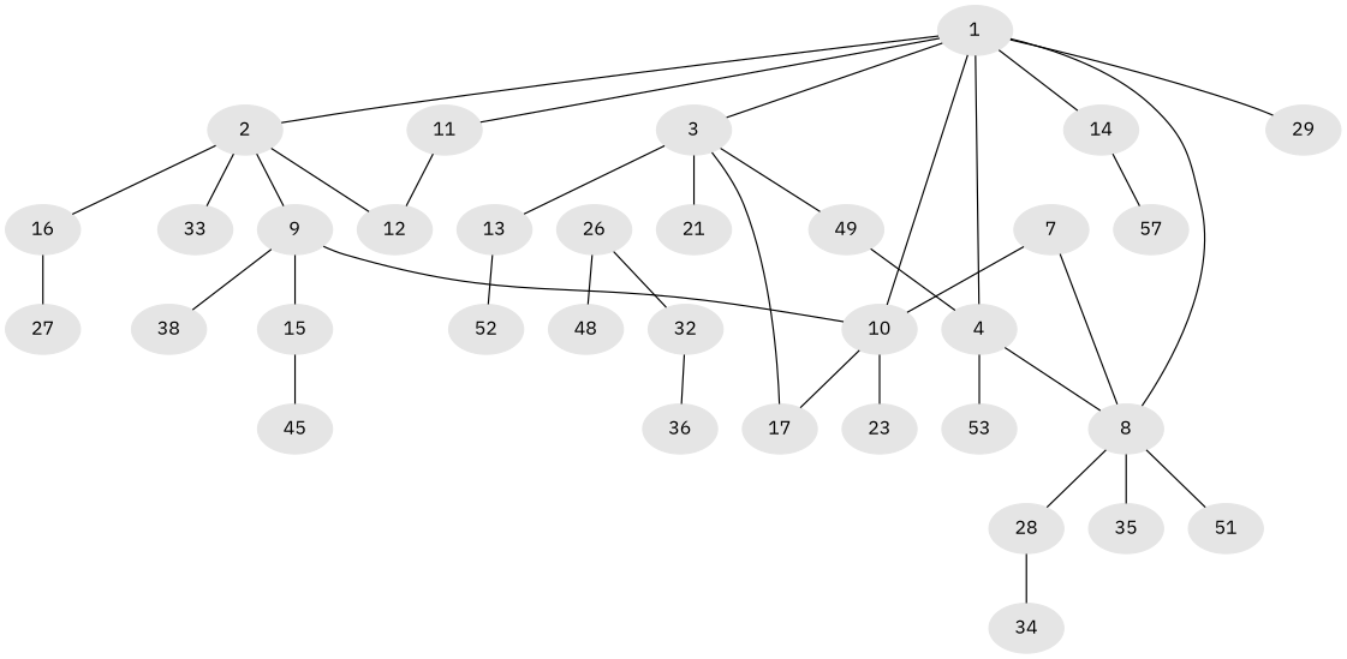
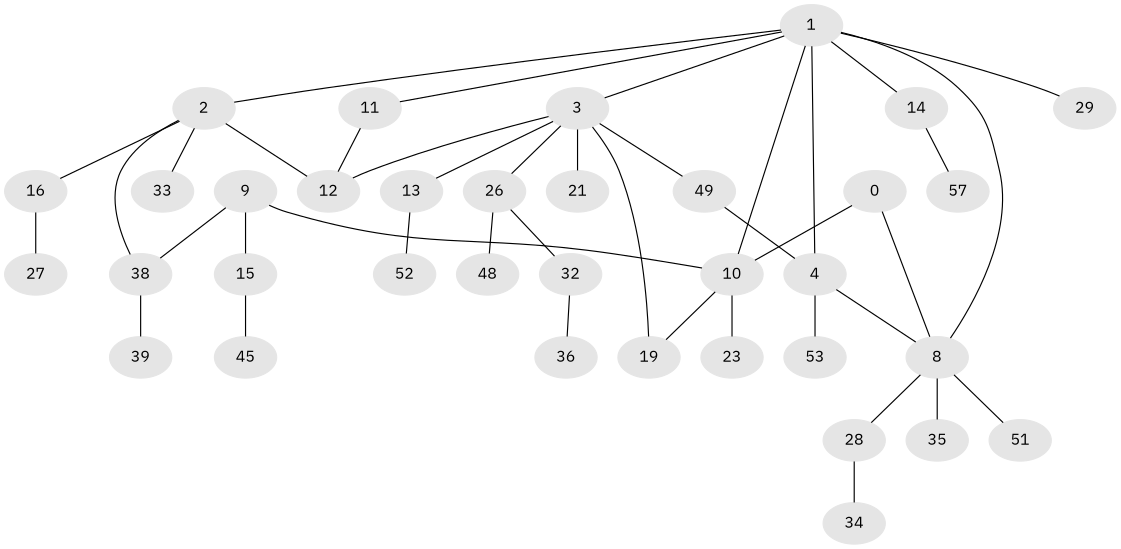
  graph {
    fontname="IBM Plex Sans"
    node [color=gray90 fontname="IBM Plex Sans" style=filled]
    edge [fontname="IBM Plex Sans"]
    1 [super="+5"]
    2 [super="+37"]
    3 [super="+6"]
    4 [super="+25"]
    8 [super="+30"]
    10 [super="+18"]
    11 [super="+31"]
    14 [super="+22"]
    29
    9 [super="+50"]
    12 [super="+17"]
    16
    33
    13 [super="+20"]
-   19 [label=17]
+   19
    21
    26 [super="+43"]
    49
    53
    28 [super="+41"]
    35 [super="+44"]
    51
    23
    n24 [label=57]
    15 [super="+24"]
    38 [super="+46"]
    27
    52
    32
    48
-   7 [super="+40"]
+   7 [super="+40" label=0]
    34
    45
+   39
    36 [super="+42"]
    1 -- 2
    1 -- 3
    1 -- 4 [weight=2]
    1 -- 8 [weight=2]
    1 -- 10 [weight=2]
    1 -- 11
    1 -- 14
    1 -- 29
-   2 -- 9
+   2 -- 38
    2 -- 12
    2 -- 16
    2 -- 33
+   3 -- 12
    3 -- 13
    3 -- 19
    3 -- 21
+   3 -- 26
    3 -- 49
    4 -- 8
    4 -- 53
    8 -- 28
    8 -- 35
    8 -- 51
    10 -- 19
    10 -- 23
    11 -- 12
    14 -- n24
    9 -- 10
    9 -- 15
    9 -- 38
    16 -- 27
    13 -- 52
    26 -- 32
    26 -- 48
    49 -- 4
    28 -- 34
    15 -- 45
+   38 -- 39
    32 -- 36
    7 -- 8
    7 -- 10
  }
